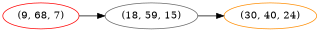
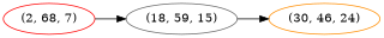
  digraph {
    rankdir=LR
    "(18, 59, 15)" [color=gray40]
-   "(9, 68, 7)" [color=red]
-   "(30, 46, 24)" [color=darkorange label="(30, 40, 24)"]
+   "(9, 68, 7)" [color=red label="(2, 68, 7)"]
+   "(30, 46, 24)" [color=darkorange]
    "(18, 59, 15)" -> "(30, 46, 24)"
    "(9, 68, 7)" -> "(18, 59, 15)"
  }
